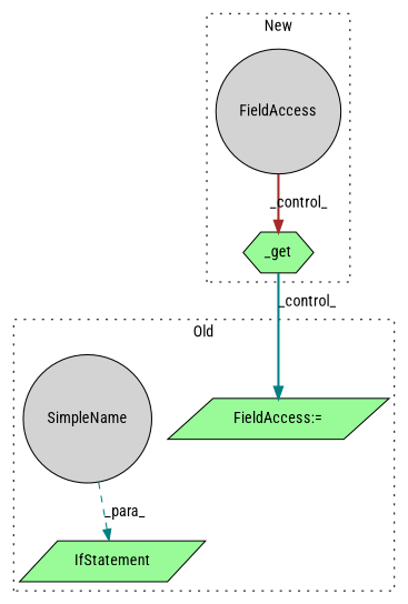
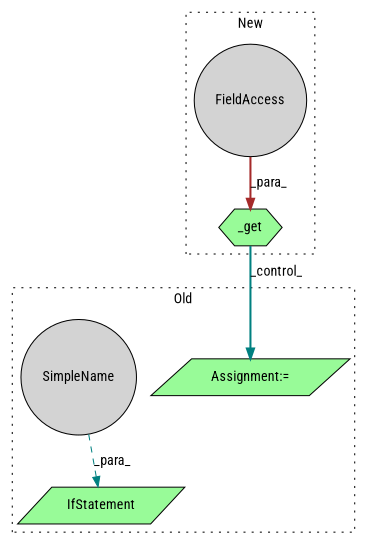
  digraph {
    fontname="Roboto Condensed"
    node [fillcolor=palegreen fontname="Roboto Condensed" shape=parallelogram style=filled]
    edge [color=teal fontname="Roboto Condensed" style=bold]
    n1 [a=25 l="4,2" label=IfStatement s="2874,2900"]
-   n2 [a=7 l=1 label="FieldAccess:=" s=2914]
+   n2 [a=7 l=1 label="Assignment:=" s=2914]
    n3 [a=42 fillcolor=lightgrey label=SimpleName shape=circle]
    n4 [a=32 l="5,1" label=_get s="3286,3297" shape=hexagon]
    n5 [a=22 fillcolor=lightgrey l=6 label=FieldAccess s=3291 shape=circle]
    subgraph cluster_1 {
      label=Old
      style=dotted
      n1
      n2
      n3
    }
    subgraph cluster_2 {
      label=New
      style=dotted
      n4
      n5
    }
    n3 -> n1 [label=_para_ style=dashed]
    n4 -> n2 [label=_control_]
-   n5 -> n4 [color=brown label=_control_]
+   n5 -> n4 [color=brown label=_para_]
  }
